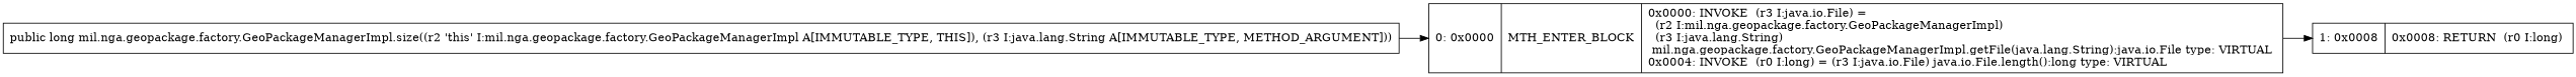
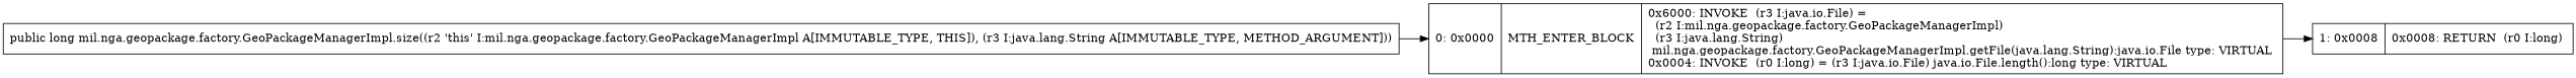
  digraph {
    rankdir=LR
    node [shape=record]
-   n1 [label="{0\:\ 0x0000|MTH_ENTER_BLOCK\l|0x0000: INVOKE  (r3 I:java.io.File) = \l  (r2 I:mil.nga.geopackage.factory.GeoPackageManagerImpl)\l  (r3 I:java.lang.String)\l mil.nga.geopackage.factory.GeoPackageManagerImpl.getFile(java.lang.String):java.io.File type: VIRTUAL \l0x0004: INVOKE  (r0 I:long) = (r3 I:java.io.File) java.io.File.length():long type: VIRTUAL \l}"]
+   n1 [label="{0\:\ 0x0000|MTH_ENTER_BLOCK\l|0x6000: INVOKE  (r3 I:java.io.File) = \l  (r2 I:mil.nga.geopackage.factory.GeoPackageManagerImpl)\l  (r3 I:java.lang.String)\l mil.nga.geopackage.factory.GeoPackageManagerImpl.getFile(java.lang.String):java.io.File type: VIRTUAL \l0x0004: INVOKE  (r0 I:long) = (r3 I:java.io.File) java.io.File.length():long type: VIRTUAL \l}"]
    n2 [label="{1\:\ 0x0008|0x0008: RETURN  (r0 I:long) \l}"]
    n3 [label="{public long mil.nga.geopackage.factory.GeoPackageManagerImpl.size((r2 'this' I:mil.nga.geopackage.factory.GeoPackageManagerImpl A[IMMUTABLE_TYPE, THIS]), (r3 I:java.lang.String A[IMMUTABLE_TYPE, METHOD_ARGUMENT])) }"]
    n1 -> n2
    n3 -> n1
  }
